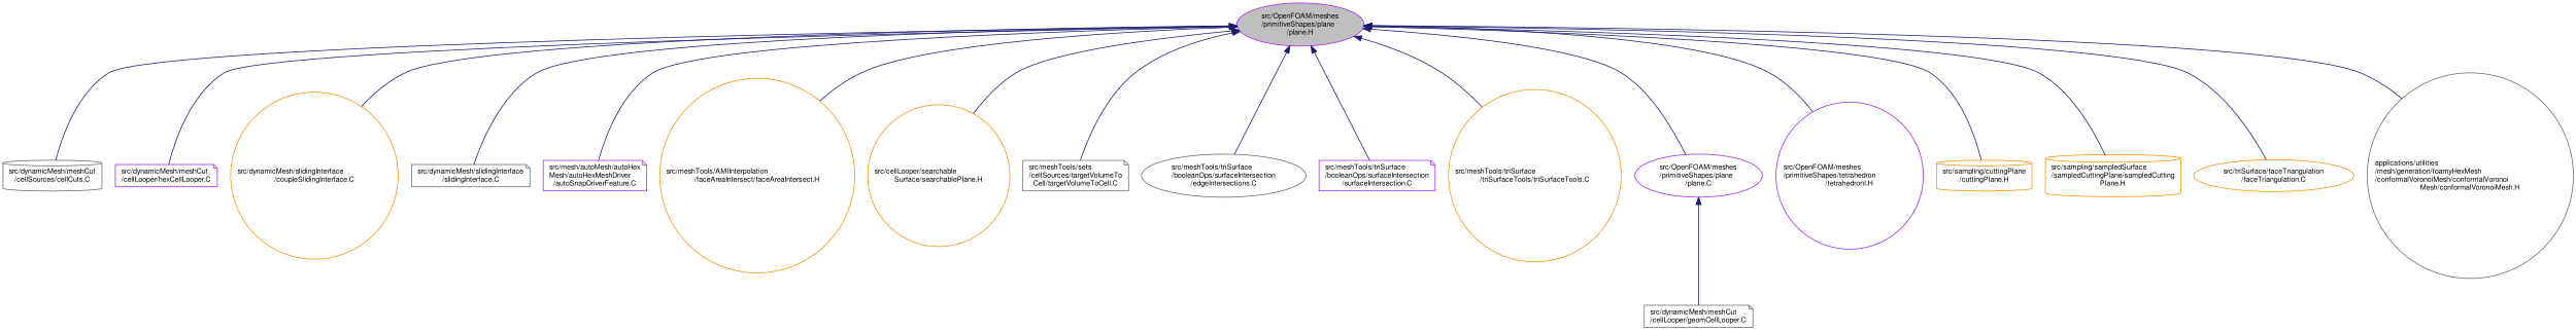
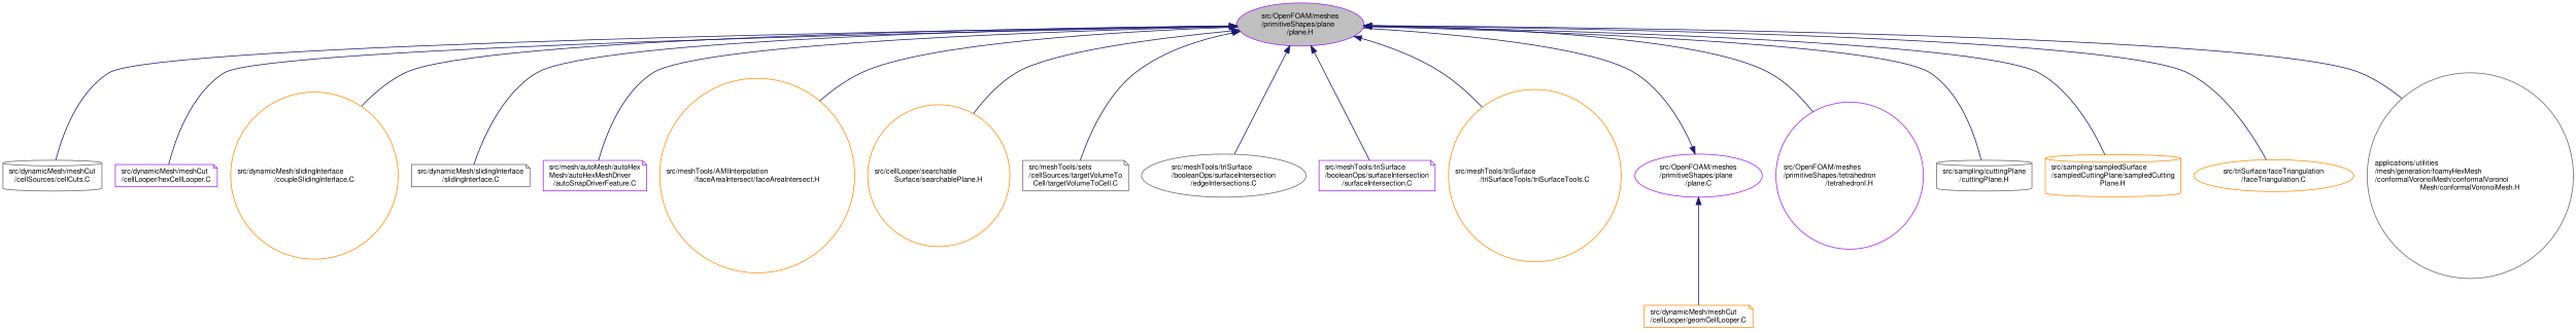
  digraph {
    node [color=gray40 fontname=FreeSans fontsize=10 shape=note]
    edge [color=midnightblue dir=back fontname=FreeSans fontsize=10 labelfontname=FreeSans labelfontsize=10 style=solid]
    n1 [color=purple fillcolor=grey75 fontcolor=black height=0.2 label="src/OpenFOAM/meshes\l/primitiveShapes/plane\l/plane.H" shape=ellipse style=filled width=0.4]
    n2 [height=0.2 label="src/dynamicMesh/meshCut\l/cellSources/cellCuts.C" shape=cylinder width=0.4]
    n3 [color=purple height=0.2 label="src/dynamicMesh/meshCut\l/cellLooper/hexCellLooper.C" width=0.4]
    n4 [color=darkorange height=0.2 label="src/dynamicMesh/slidingInterface\l/coupleSlidingInterface.C" shape=circle width=0.4]
    n5 [height=0.2 label="src/dynamicMesh/slidingInterface\l/slidingInterface.C" width=0.4]
    n6 [color=purple height=0.2 label="src/mesh/autoMesh/autoHex\lMesh/autoHexMeshDriver\l/autoSnapDriverFeature.C" width=0.4]
    n7 [color=darkorange height=0.2 label="src/meshTools/AMIInterpolation\l/faceAreaIntersect/faceAreaIntersect.H" shape=circle width=0.4]
    n8 [color=darkorange height=0.2 label="src/cellLooper/searchable\lSurface/searchablePlane.H" shape=circle width=0.4]
    n9 [height=0.2 label="src/meshTools/sets\l/cellSources/targetVolumeTo\lCell/targetVolumeToCell.C" width=0.4]
    n10 [height=0.2 label="src/meshTools/triSurface\l/booleanOps/surfaceIntersection\l/edgeIntersections.C" shape=ellipse width=0.4]
    n11 [color=purple height=0.2 label="src/meshTools/triSurface\l/booleanOps/surfaceIntersection\l/surfaceIntersection.C" width=0.4]
    n12 [color=darkorange height=0.2 label="src/meshTools/triSurface\l/triSurfaceTools/triSurfaceTools.C" shape=circle width=0.4]
    n13 [color=purple height=0.2 label="src/OpenFOAM/meshes\l/primitiveShapes/plane\l/plane.C" shape=ellipse width=0.4]
    n14 [color=purple height=0.2 label="src/OpenFOAM/meshes\l/primitiveShapes/tetrahedron\l/tetrahedronI.H" shape=circle width=0.4]
-   n15 [color=darkorange height=0.2 label="src/sampling/cuttingPlane\l/cuttingPlane.H" shape=cylinder width=0.4]
+   n15 [height=0.2 label="src/sampling/cuttingPlane\l/cuttingPlane.H" shape=cylinder width=0.4]
    n16 [color=darkorange height=0.2 label="src/sampling/sampledSurface\l/sampledCuttingPlane/sampledCutting\lPlane.H" shape=cylinder width=0.4]
    n17 [color=darkorange height=0.2 label="src/triSurface/faceTriangulation\l/faceTriangulation.C" shape=ellipse width=0.4]
    n18 [height=0.2 label="applications/utilities\l/mesh/generation/foamyHexMesh\l/conformalVoronoiMesh/conformalVoronoi\lMesh/conformalVoronoiMesh.H" shape=circle width=0.4]
-   n19 [height=0.2 label="src/dynamicMesh/meshCut\l/cellLooper/geomCellLooper.C" width=0.4]
+   n19 [color=darkorange height=0.2 label="src/dynamicMesh/meshCut\l/cellLooper/geomCellLooper.C" width=0.4]
    n1 -> n2
    n1 -> n3
    n1 -> n4
    n1 -> n5
    n1 -> n6
    n1 -> n7
    n1 -> n8
    n1 -> n9
    n1 -> n10
    n1 -> n11
    n1 -> n12
-   n1 -> n13
+   n13 -> n1
    n1 -> n14
    n1 -> n15
    n1 -> n16
    n1 -> n17
    n1 -> n18
    n13 -> n19
  }
